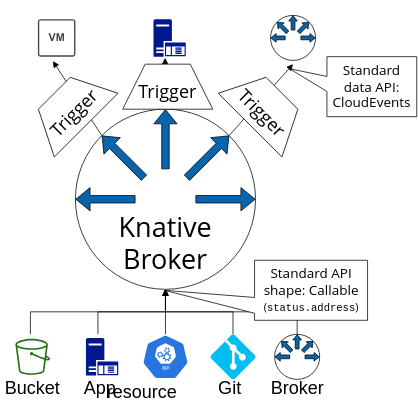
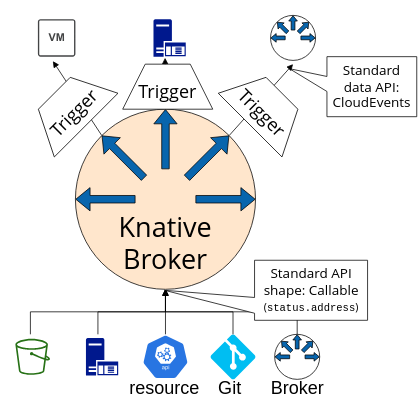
  <mxCell id="0" />
  <mxCell id="1" parent="0" />
  <mxCell id="2" value="" style="outlineConnect=0;fontColor=#232F3E;gradientColor=none;fillColor=#277116;strokeColor=none;dashed=0;verticalLabelPosition=bottom;verticalAlign=top;align=center;html=1;fontSize=12;fontStyle=0;aspect=fixed;pointerEvents=1;shape=mxgraph.aws4.bucket;" vertex="1" parent="1"><mxGeometry x="20" y="451" width="46.15" height="48" as="geometry" /></mxCell>
  <mxCell id="3" value="" style="aspect=fixed;pointerEvents=1;shadow=0;dashed=0;html=1;strokeColor=none;labelPosition=center;verticalLabelPosition=bottom;verticalAlign=top;align=center;fillColor=#00188D;shape=mxgraph.mscae.enterprise.application_server" vertex="1" parent="1"><mxGeometry x="114" y="450" width="43" height="50" as="geometry" /></mxCell>
- <mxCell id="4" value="Bucket" style="text;html=1;strokeColor=none;fillColor=none;align=center;verticalAlign=middle;whiteSpace=wrap;rounded=0;fontSize=24;" vertex="1" parent="1"><mxGeometry x="23.08" y="507" width="40" height="20" as="geometry" /></mxCell>
  <mxCell id="5" value="" style="html=1;dashed=0;whitespace=wrap;fillColor=#2875E2;strokeColor=#ffffff;points=[[0.005,0.63,0],[0.1,0.2,0],[0.9,0.2,0],[0.5,0,0],[0.995,0.63,0],[0.72,0.99,0],[0.5,1,0],[0.28,0.99,0]];shape=mxgraph.kubernetes.icon;prIcon=api;fontSize=36;" vertex="1" parent="1"><mxGeometry x="188.5" y="445" width="63" height="60" as="geometry" /></mxCell>
- <mxCell id="6" value="App" style="text;html=1;strokeColor=none;fillColor=none;align=center;verticalAlign=middle;whiteSpace=wrap;rounded=0;fontSize=24;" vertex="1" parent="1"><mxGeometry x="113.08" y="507" width="40" height="20" as="geometry" /></mxCell>
- <mxCell id="7" value="resource" style="text;html=1;strokeColor=none;fillColor=none;align=center;verticalAlign=middle;whiteSpace=wrap;rounded=0;fontSize=24;" vertex="1" parent="1"><mxGeometry x="168.5" y="512" width="40" height="20" as="geometry" /></mxCell>
+ <mxCell id="7" value="resource" style="text;html=1;strokeColor=none;fillColor=none;align=center;verticalAlign=middle;whiteSpace=wrap;rounded=0;fontSize=24;" vertex="1" parent="1"><mxGeometry x="198.5" y="507" width="40" height="20" as="geometry" /></mxCell>
  <mxCell id="8" value="" style="group" vertex="1" connectable="0" parent="1"><mxGeometry x="100" y="145" width="240" height="240" as="geometry" /></mxCell>
- <mxCell id="9" value="Knative&lt;br&gt;Broker" style="ellipse;whiteSpace=wrap;html=1;aspect=fixed;verticalAlign=bottom;fontSize=36;spacingBottom=16;fontFamily=Open Sans;FType=g;" vertex="1" parent="8"><mxGeometry width="240" height="240" as="geometry" /></mxCell>
+ <mxCell id="9" value="Knative&lt;br&gt;Broker" style="ellipse;whiteSpace=wrap;html=1;aspect=fixed;verticalAlign=bottom;fontSize=36;spacingBottom=16;fontFamily=Open Sans;FType=g;fillColor=#ffe6cc;" vertex="1" parent="8"><mxGeometry width="240" height="240" as="geometry" /></mxCell>
  <mxCell id="10" value="" style="shape=flexArrow;endArrow=classic;html=1;entryX=0.5;entryY=0;entryDx=0;entryDy=0;fillColor=#0865AD;" edge="1" parent="8" target="9"><mxGeometry width="50" height="50" relative="1" as="geometry"><mxPoint x="120" y="80" as="sourcePoint" /><mxPoint x="281.716" y="18.284" as="targetPoint" /></mxGeometry></mxCell>
  <mxCell id="11" value="" style="shape=flexArrow;endArrow=classic;html=1;entryX=1;entryY=0;entryDx=0;entryDy=0;exitX=1;exitY=0;exitDx=0;exitDy=0;fillColor=#0865AD;" edge="1" parent="8" target="9"><mxGeometry width="50" height="50" relative="1" as="geometry"><mxPoint x="148.284" y="91.716" as="sourcePoint" /><mxPoint x="160" y="120" as="targetPoint" /></mxGeometry></mxCell>
  <mxCell id="12" value="" style="shape=flexArrow;endArrow=classic;html=1;entryX=0;entryY=0;entryDx=0;entryDy=0;fillColor=#0865AD;" edge="1" parent="8" target="9"><mxGeometry width="50" height="50" relative="1" as="geometry"><mxPoint x="91.716" y="91.716" as="sourcePoint" /><mxPoint x="160" y="120" as="targetPoint" /></mxGeometry></mxCell>
  <mxCell id="13" value="" style="shape=flexArrow;endArrow=classic;html=1;entryX=0;entryY=0.5;entryDx=0;entryDy=0;exitX=0;exitY=0.5;exitDx=0;exitDy=0;fillColor=#0865AD;" edge="1" parent="8" target="9"><mxGeometry width="50" height="50" relative="1" as="geometry"><mxPoint x="80" y="120" as="sourcePoint" /><mxPoint x="160" y="120" as="targetPoint" /></mxGeometry></mxCell>
  <mxCell id="14" value="" style="shape=flexArrow;endArrow=classic;html=1;entryX=1;entryY=0.5;entryDx=0;entryDy=0;fillColor=#0865AD;" edge="1" parent="8" target="9"><mxGeometry width="50" height="50" relative="1" as="geometry"><mxPoint x="160" y="120" as="sourcePoint" /><mxPoint x="160" y="120" as="targetPoint" /></mxGeometry></mxCell>
  <mxCell id="15" value="Broker" style="text;html=1;strokeColor=none;fillColor=none;align=center;verticalAlign=middle;whiteSpace=wrap;rounded=0;fontSize=24;" vertex="1" parent="1"><mxGeometry x="375.5" y="507" width="40" height="20" as="geometry" /></mxCell>
  <mxCell id="16" value="" style="verticalLabelPosition=bottom;html=1;verticalAlign=top;align=center;strokeColor=none;fillColor=#00BEF2;shape=mxgraph.azure.git_repository;fontSize=24;" vertex="1" parent="1"><mxGeometry x="280" y="445" width="60" height="60" as="geometry" /></mxCell>
  <mxCell id="17" value="Git" style="text;html=1;strokeColor=none;fillColor=none;align=center;verticalAlign=middle;whiteSpace=wrap;rounded=0;fontSize=24;" vertex="1" parent="1"><mxGeometry x="285.5" y="507" width="40" height="20" as="geometry" /></mxCell>
  <mxCell id="18" value="" style="group" vertex="1" connectable="0" parent="1"><mxGeometry x="365.5" y="445" width="60" height="60" as="geometry" /></mxCell>
  <mxCell id="19" value="" style="ellipse;whiteSpace=wrap;html=1;aspect=fixed;verticalAlign=bottom;fontSize=36;spacingBottom=16;fontFamily=Open Sans;FType=g;" vertex="1" parent="18"><mxGeometry width="60" height="60" as="geometry" /></mxCell>
  <mxCell id="20" value="" style="shape=flexArrow;endArrow=block;html=1;entryX=0;entryY=0.5;entryDx=0;entryDy=0;targetPerimeterSpacing=0;endFill=0;rounded=1;width=5;endSize=2;startSize=3;endWidth=5.5;fillColor=#0865AD;" edge="1" parent="18"><mxGeometry width="50" height="50" relative="1" as="geometry"><mxPoint x="20.5" y="30" as="sourcePoint" /><mxPoint y="30" as="targetPoint" /></mxGeometry></mxCell>
  <mxCell id="21" value="" style="shape=flexArrow;endArrow=block;html=1;entryX=0;entryY=0;entryDx=0;entryDy=0;exitX=0;exitY=0;exitDx=0;exitDy=0;targetPerimeterSpacing=0;endFill=0;rounded=1;width=5;endSize=2;startSize=3;endWidth=5.5;fillColor=#0865AD;" edge="1" parent="18"><mxGeometry width="50" height="50" relative="1" as="geometry"><mxPoint x="22.929" y="22.929" as="sourcePoint" /><mxPoint x="8.787" y="8.787" as="targetPoint" /></mxGeometry></mxCell>
  <mxCell id="22" value="" style="shape=flexArrow;endArrow=block;html=1;entryX=0.5;entryY=0;entryDx=0;entryDy=0;exitX=0.5;exitY=0;exitDx=0;exitDy=0;targetPerimeterSpacing=0;endFill=0;rounded=1;width=5;endSize=2;startSize=3;endWidth=5.5;fillColor=#0865AD;" edge="1" parent="18" target="19"><mxGeometry width="50" height="50" relative="1" as="geometry"><mxPoint x="30" y="20" as="sourcePoint" /><mxPoint x="20" y="50" as="targetPoint" /></mxGeometry></mxCell>
  <mxCell id="23" value="" style="shape=flexArrow;endArrow=block;html=1;entryX=1;entryY=0;entryDx=0;entryDy=0;exitX=1;exitY=0;exitDx=0;exitDy=0;targetPerimeterSpacing=0;endFill=0;rounded=1;width=5;endSize=2;startSize=3;endWidth=5.5;fillColor=#0865AD;" edge="1" parent="18"><mxGeometry width="50" height="50" relative="1" as="geometry"><mxPoint x="37.071" y="22.929" as="sourcePoint" /><mxPoint x="51.213" y="8.787" as="targetPoint" /></mxGeometry></mxCell>
  <mxCell id="24" value="" style="shape=flexArrow;endArrow=block;html=1;entryX=1;entryY=0.5;entryDx=0;entryDy=0;exitX=1;exitY=0.5;exitDx=0;exitDy=0;targetPerimeterSpacing=0;endFill=0;rounded=1;width=5;endSize=2;startSize=3;endWidth=5.5;fillColor=#0865AD;" edge="1" parent="18"><mxGeometry width="50" height="50" relative="1" as="geometry"><mxPoint x="40" y="30" as="sourcePoint" /><mxPoint x="60" y="30" as="targetPoint" /></mxGeometry></mxCell>
  <mxCell id="25" value="" style="aspect=fixed;pointerEvents=1;shadow=0;dashed=0;html=1;strokeColor=none;labelPosition=center;verticalLabelPosition=bottom;verticalAlign=top;align=center;fillColor=#00188D;shape=mxgraph.mscae.enterprise.application_server" vertex="1" parent="1"><mxGeometry x="204" y="25" width="43" height="50" as="geometry" /></mxCell>
  <mxCell id="26" value="" style="pointerEvents=1;shadow=0;dashed=0;html=1;strokeColor=none;fillColor=#434445;aspect=fixed;labelPosition=center;verticalLabelPosition=bottom;verticalAlign=top;align=center;outlineConnect=0;shape=mxgraph.vvd.virtual_machine;fontSize=24;" vertex="1" parent="1"><mxGeometry x="50" y="25" width="50" height="50" as="geometry" /></mxCell>
  <mxCell id="27" value="" style="group" vertex="1" connectable="0" parent="1"><mxGeometry x="360" y="20" width="60" height="60" as="geometry" /></mxCell>
  <mxCell id="28" value="" style="ellipse;whiteSpace=wrap;html=1;aspect=fixed;verticalAlign=bottom;fontSize=36;spacingBottom=16;fontFamily=Open Sans;FType=g;" vertex="1" parent="27"><mxGeometry width="60" height="60" as="geometry" /></mxCell>
  <mxCell id="29" value="" style="shape=flexArrow;endArrow=block;html=1;entryX=0;entryY=0.5;entryDx=0;entryDy=0;exitX=0;exitY=0.5;exitDx=0;exitDy=0;targetPerimeterSpacing=0;endFill=0;rounded=1;width=5;endSize=2;startSize=3;endWidth=5.5;fillColor=#0865AD;" edge="1" parent="27" target="28"><mxGeometry width="50" height="50" relative="1" as="geometry"><mxPoint x="20" y="30" as="sourcePoint" /><mxPoint x="66.113" y="3.887" as="targetPoint" /></mxGeometry></mxCell>
  <mxCell id="30" value="" style="shape=flexArrow;endArrow=block;html=1;entryX=0;entryY=0;entryDx=0;entryDy=0;exitX=0;exitY=0;exitDx=0;exitDy=0;targetPerimeterSpacing=0;endFill=0;rounded=1;width=5;endSize=2;startSize=3;endWidth=5.5;fillColor=#0865AD;" edge="1" parent="27" target="28"><mxGeometry width="50" height="50" relative="1" as="geometry"><mxPoint x="22.929" y="22.929" as="sourcePoint" /><mxPoint x="10" y="40" as="targetPoint" /></mxGeometry></mxCell>
  <mxCell id="31" value="" style="shape=flexArrow;endArrow=block;html=1;entryX=0.5;entryY=0;entryDx=0;entryDy=0;exitX=0.5;exitY=0;exitDx=0;exitDy=0;targetPerimeterSpacing=0;endFill=0;rounded=1;width=5;endSize=2;startSize=3;endWidth=5.5;fillColor=#0865AD;" edge="1" parent="27" target="28"><mxGeometry width="50" height="50" relative="1" as="geometry"><mxPoint x="30" y="20" as="sourcePoint" /><mxPoint x="20" y="50" as="targetPoint" /></mxGeometry></mxCell>
  <mxCell id="32" value="" style="shape=flexArrow;endArrow=block;html=1;entryX=1;entryY=0;entryDx=0;entryDy=0;exitX=1;exitY=0;exitDx=0;exitDy=0;targetPerimeterSpacing=0;endFill=0;rounded=1;width=5;endSize=2;startSize=3;endWidth=5.5;fillColor=#0865AD;" edge="1" parent="27" target="28"><mxGeometry width="50" height="50" relative="1" as="geometry"><mxPoint x="37.071" y="22.929" as="sourcePoint" /><mxPoint x="30" y="60" as="targetPoint" /></mxGeometry></mxCell>
  <mxCell id="33" value="" style="shape=flexArrow;endArrow=block;html=1;entryX=1;entryY=0.5;entryDx=0;entryDy=0;exitX=1;exitY=0.5;exitDx=0;exitDy=0;targetPerimeterSpacing=0;endFill=0;rounded=1;width=5;endSize=2;startSize=3;endWidth=5.5;fillColor=#0865AD;" edge="1" parent="27" target="28"><mxGeometry width="50" height="50" relative="1" as="geometry"><mxPoint x="40" y="30" as="sourcePoint" /><mxPoint x="40" y="70" as="targetPoint" /></mxGeometry></mxCell>
  <mxCell id="34" value="" style="endArrow=block;html=1;fillColor=#0865AD;fontFamily=Open Sans;fontSize=24;jumpStyle=none;edgeStyle=elbowEdgeStyle;elbow=vertical;rounded=0;sourcePerimeterSpacing=6;targetPerimeterSpacing=6;endFill=1;" edge="1" parent="1"><mxGeometry width="50" height="50" relative="1" as="geometry"><mxPoint x="40" y="445" as="sourcePoint" /><mxPoint x="220" y="385" as="targetPoint" /></mxGeometry></mxCell>
  <mxCell id="35" value="" style="endArrow=block;html=1;fillColor=#0865AD;fontFamily=Open Sans;fontSize=24;jumpStyle=none;edgeStyle=elbowEdgeStyle;elbow=vertical;rounded=0;sourcePerimeterSpacing=6;targetPerimeterSpacing=6;endFill=1;exitX=0.5;exitY=0;exitDx=0;exitDy=0;" edge="1" parent="1" source="19"><mxGeometry width="50" height="50" relative="1" as="geometry"><mxPoint x="63.075" y="455.048" as="sourcePoint" /><mxPoint x="220" y="385" as="targetPoint" /></mxGeometry></mxCell>
  <mxCell id="36" value="" style="endArrow=block;html=1;fillColor=#0865AD;fontFamily=Open Sans;fontSize=24;jumpStyle=none;edgeStyle=elbowEdgeStyle;elbow=vertical;rounded=0;sourcePerimeterSpacing=6;targetPerimeterSpacing=6;endFill=1;exitX=0.5;exitY=0;exitDx=0;exitDy=0;exitPerimeter=0;entryX=0.5;entryY=1;entryDx=0;entryDy=0;" edge="1" parent="1" source="16" target="9"><mxGeometry width="50" height="50" relative="1" as="geometry"><mxPoint x="73.075" y="465.048" as="sourcePoint" /><mxPoint x="240" y="405" as="targetPoint" /></mxGeometry></mxCell>
  <mxCell id="37" value="" style="endArrow=block;html=1;fillColor=#0865AD;fontFamily=Open Sans;fontSize=24;jumpStyle=none;edgeStyle=elbowEdgeStyle;elbow=vertical;rounded=0;sourcePerimeterSpacing=6;targetPerimeterSpacing=6;endFill=1;startSize=6;startArrow=none;startFill=0;" edge="1" parent="1"><mxGeometry width="50" height="50" relative="1" as="geometry"><mxPoint x="130" y="445" as="sourcePoint" /><mxPoint x="220" y="385" as="targetPoint" /></mxGeometry></mxCell>
  <mxCell id="38" value="" style="endArrow=block;html=1;fillColor=#0865AD;fontFamily=Open Sans;fontSize=24;jumpStyle=none;edgeStyle=elbowEdgeStyle;elbow=vertical;rounded=0;sourcePerimeterSpacing=6;targetPerimeterSpacing=6;endFill=1;exitX=0.5;exitY=0;exitDx=0;exitDy=0;exitPerimeter=0;entryX=0.5;entryY=1;entryDx=0;entryDy=0;" edge="1" parent="1" source="5" target="9"><mxGeometry width="50" height="50" relative="1" as="geometry"><mxPoint x="93.075" y="485.048" as="sourcePoint" /><mxPoint x="260" y="425" as="targetPoint" /></mxGeometry></mxCell>
  <mxCell id="39" value="Standard API shape: Callable&lt;br&gt;&lt;font style=&quot;font-size: 14px&quot;&gt;(&lt;font face=&quot;Courier New&quot; style=&quot;font-size: 14px&quot;&gt;status.address&lt;/font&gt;)&lt;/font&gt;" style="shape=callout;whiteSpace=wrap;html=1;perimeter=calloutPerimeter;fontFamily=Open Sans;fontSize=18;horizontal=0;rotation=90;size=120;position=0.62;base=21;" vertex="1" parent="1"><mxGeometry x="314" y="251" width="80" height="270.61" as="geometry" /></mxCell>
  <mxCell id="40" value="Standard data API: CloudEvents" style="shape=callout;whiteSpace=wrap;html=1;perimeter=calloutPerimeter;fontFamily=Open Sans;fontSize=18;horizontal=0;rotation=90;size=50;position=0.33;base=20;position2=0.2;" vertex="1" parent="1"><mxGeometry x="430" y="30.15" width="80" height="169.69" as="geometry" /></mxCell>
  <mxCell id="41" value="" style="endArrow=block;html=1;fillColor=#0865AD;fontFamily=Open Sans;fontSize=24;jumpStyle=none;elbow=vertical;rounded=0;sourcePerimeterSpacing=6;targetPerimeterSpacing=6;endFill=1;exitX=1;exitY=0;exitDx=0;exitDy=0;" edge="1" parent="1" source="9"><mxGeometry width="50" height="50" relative="1" as="geometry"><mxPoint x="50" y="455" as="sourcePoint" /><mxPoint x="390" y="85" as="targetPoint" /></mxGeometry></mxCell>
  <mxCell id="42" value="" style="endArrow=block;html=1;fillColor=#0865AD;fontFamily=Open Sans;fontSize=24;jumpStyle=none;elbow=vertical;rounded=0;sourcePerimeterSpacing=6;targetPerimeterSpacing=6;endFill=1;exitX=0.5;exitY=0;exitDx=0;exitDy=0;entryX=0.36;entryY=1.03;entryDx=0;entryDy=0;entryPerimeter=0;" edge="1" parent="1" source="9" target="25"><mxGeometry width="50" height="50" relative="1" as="geometry"><mxPoint x="314.853" y="190.147" as="sourcePoint" /><mxPoint x="400" y="90" as="targetPoint" /></mxGeometry></mxCell>
  <mxCell id="43" value="" style="endArrow=block;html=1;fillColor=#0865AD;fontFamily=Open Sans;fontSize=24;jumpStyle=none;elbow=vertical;rounded=0;sourcePerimeterSpacing=6;targetPerimeterSpacing=6;endFill=1;exitX=0;exitY=0;exitDx=0;exitDy=0;" edge="1" parent="1" source="9"><mxGeometry width="50" height="50" relative="1" as="geometry"><mxPoint x="324.853" y="200.147" as="sourcePoint" /><mxPoint x="70" y="81" as="targetPoint" /></mxGeometry></mxCell>
  <mxCell id="44" value="Trigger" style="shape=trapezoid;perimeter=trapezoidPerimeter;whiteSpace=wrap;html=1;fixedSize=1;fontSize=24;size=30;rotation=45;horizontal=1;fontFamily=Open Sans;verticalAlign=bottom;spacingBottom=6;" vertex="1" parent="1"><mxGeometry x="294" y="115" width="120" height="60" as="geometry" /></mxCell>
  <mxCell id="45" value="Trigger" style="shape=trapezoid;perimeter=trapezoidPerimeter;whiteSpace=wrap;html=1;fixedSize=1;fontSize=24;size=30;rotation=0;horizontal=1;fontFamily=Open Sans;verticalAlign=bottom;spacingBottom=6;" vertex="1" parent="1"><mxGeometry x="163" y="85" width="120" height="60" as="geometry" /></mxCell>
  <mxCell id="46" value="Trigger" style="shape=trapezoid;perimeter=trapezoidPerimeter;whiteSpace=wrap;html=1;fixedSize=1;fontSize=24;size=30;rotation=-45;horizontal=1;fontFamily=Open Sans;verticalAlign=bottom;spacingBottom=6;" vertex="1" parent="1"><mxGeometry x="33.08" y="115" width="120" height="60" as="geometry" /></mxCell>
